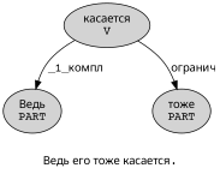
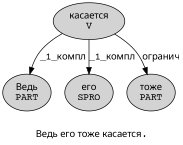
  digraph {
    fontname="Courier Prime"
    label="Ведь его тоже касается."
    node [fillcolor=lightgray fontname="Courier Prime" penwidth=1 shape=ellipse style=filled]
    edge [fontname="Courier Prime"]
    n1 [label="Ведь\nPART"]
+   n2 [label="его\nSPRO"]
    n3 [label="тоже\nPART"]
    n4 [label="касается\nV"]
    n4 -> n1 [label="_1_компл"]
+   n4 -> n2 [label="_1_компл"]
    n4 -> n3 [label="огранич"]
  }
